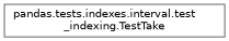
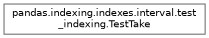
  digraph {
    rankdir=LR
-   n1 [color=grey40 fillcolor=white fontname=Helvetica fontsize=10 height=0.2 label="pandas.tests.indexes.interval.test\l_indexing.TestTake" shape=box style=filled width=0.4]
+   n1 [color=grey40 fillcolor=white fontname=Helvetica fontsize=10 height=0.2 label="pandas.indexing.indexes.interval.test\l_indexing.TestTake" shape=box style=filled width=0.4]
  }
